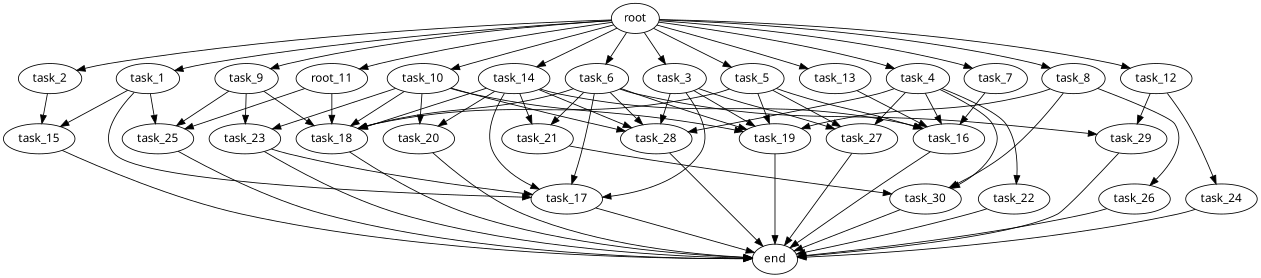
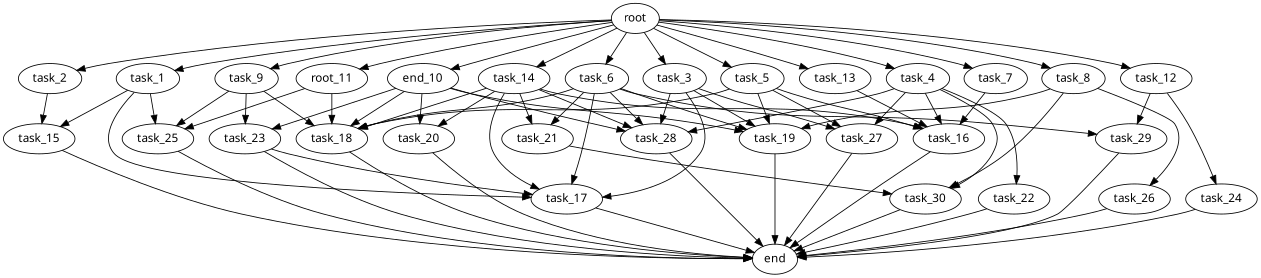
  digraph {
    fontname="Noto Sans"
    node [fontname="Noto Sans"]
    edge [fontname="Noto Sans"]
    root
    task_1
    task_2
    task_3
    task_4
    task_5
    task_6
    task_7
    task_8
    task_9
-   task_10
+   task_10 [label=end_10]
    n12 [label=root_11]
    task_12
    task_13
    task_14
    task_15
    task_17
    task_25
    task_19
    task_27
    task_28
    task_16
    task_22
    task_30
    task_18
    task_21
    task_29
    task_26
    task_23
    task_20
    task_24
    end
    root -> task_1
    root -> task_2
    root -> task_3
    root -> task_4
    root -> task_5
    root -> task_6
    root -> task_7
    root -> task_8
    root -> task_9
    root -> task_10
    root -> n12
    root -> task_12
    root -> task_13
    root -> task_14
    task_1 -> task_15
    task_1 -> task_17
    task_1 -> task_25
    task_2 -> task_15
    task_3 -> task_17
    task_3 -> task_19
    task_3 -> task_27
    task_3 -> task_28
    task_4 -> task_27
    task_4 -> task_28
    task_4 -> task_16
    task_4 -> task_22
    task_4 -> task_30
    task_5 -> task_19
    task_5 -> task_27
    task_5 -> task_16
    task_5 -> task_18
    task_6 -> task_17
    task_6 -> task_19
    task_6 -> task_28
    task_6 -> task_18
    task_6 -> task_21
    task_6 -> task_29
    task_7 -> task_16
    task_8 -> task_19
    task_8 -> task_30
    task_8 -> task_26
    task_9 -> task_25
    task_9 -> task_18
    task_9 -> task_23
    task_10 -> task_19
    task_10 -> task_28
    task_10 -> task_18
    task_10 -> task_23
    task_10 -> task_20
    n12 -> task_25
    n12 -> task_18
    task_12 -> task_29
    task_12 -> task_24
    task_13 -> task_16
    task_14 -> task_17
    task_14 -> task_28
    task_14 -> task_16
    task_14 -> task_18
    task_14 -> task_21
    task_14 -> task_20
    task_15 -> end
    task_17 -> end
    task_25 -> end
    task_19 -> end
    task_27 -> end
    task_28 -> end
    task_16 -> end
    task_22 -> end
    task_30 -> end
    task_18 -> end
    task_21 -> task_30
    task_29 -> end
    task_26 -> end
    task_23 -> task_17
    task_23 -> end
    task_20 -> end
    task_24 -> end
  }
